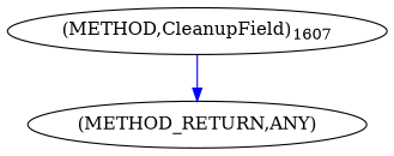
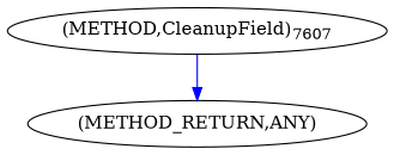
  digraph {
-   n1 [label=<(METHOD,CleanupField)<SUB>1607</SUB>>]
+   n1 [label=<(METHOD,CleanupField)<SUB>7607</SUB>>]
    n2 [label=<(METHOD_RETURN,ANY)>]
    n1 -> n2 [color=blue]
  }
